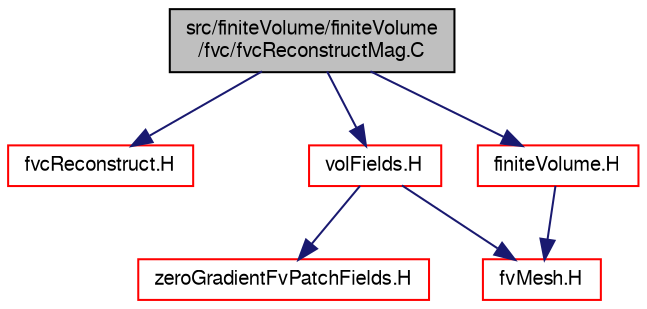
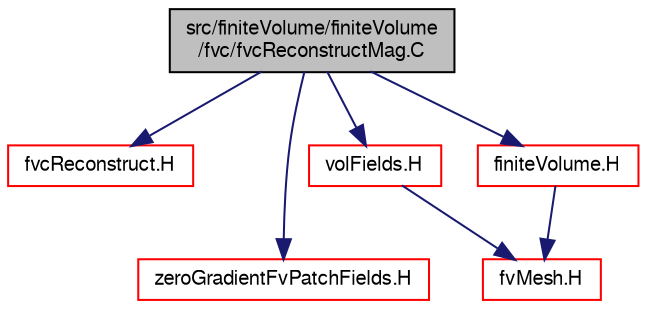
  digraph {
    node [color=red fontname=FreeSans fontsize=10 shape=record]
    edge [color=midnightblue fontname=FreeSans fontsize=10 labelfontname=FreeSans labelfontsize=10 style=solid]
    n1 [color=black fillcolor=grey75 fontcolor=black height=0.2 label="src/finiteVolume/finiteVolume\l/fvc/fvcReconstructMag.C" style=filled width=0.4]
    n2 [height=0.2 label="fvcReconstruct.H" width=0.4]
    n3 [height=0.2 label="volFields.H" width=0.4]
    n4 [height=0.2 label="finiteVolume.H" width=0.4]
    n5 [height=0.2 label="zeroGradientFvPatchFields.H" width=0.4]
    n6 [height=0.2 label="fvMesh.H" width=0.4]
    n1 -> n2
    n1 -> n3
    n1 -> n4
-   n3 -> n5
+   n1 -> n5
    n3 -> n6
    n4 -> n6
  }
